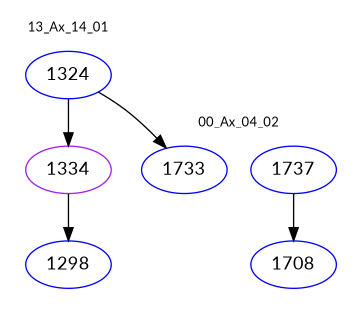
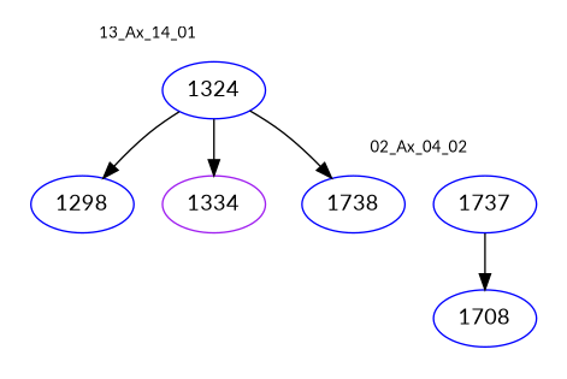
  digraph {
    fontname=Lato
    node [color=blue fontname=Lato]
    edge [color=black fontname=Lato]
    n1 [label=1324]
    n2 [label=1298]
    n3 [color=purple label=1334]
    n4 [label=1737]
-   n5 [label=1733]
+   n5 [label=1738]
    n6 [label=1708]
    subgraph cluster_1 {
      color=white
      fontsize=10
      label="13_Ax_14_01"
      n1
      n2
      n3
    }
    subgraph cluster_2 {
      color=white
      fontsize=10
-     label="00_Ax_04_02"
+     label="02_Ax_04_02"
      n4
      n5
      n6
    }
-   n3 -> n2
+   n1 -> n2
    n1 -> n3
    n1 -> n5
    n4 -> n6
  }
